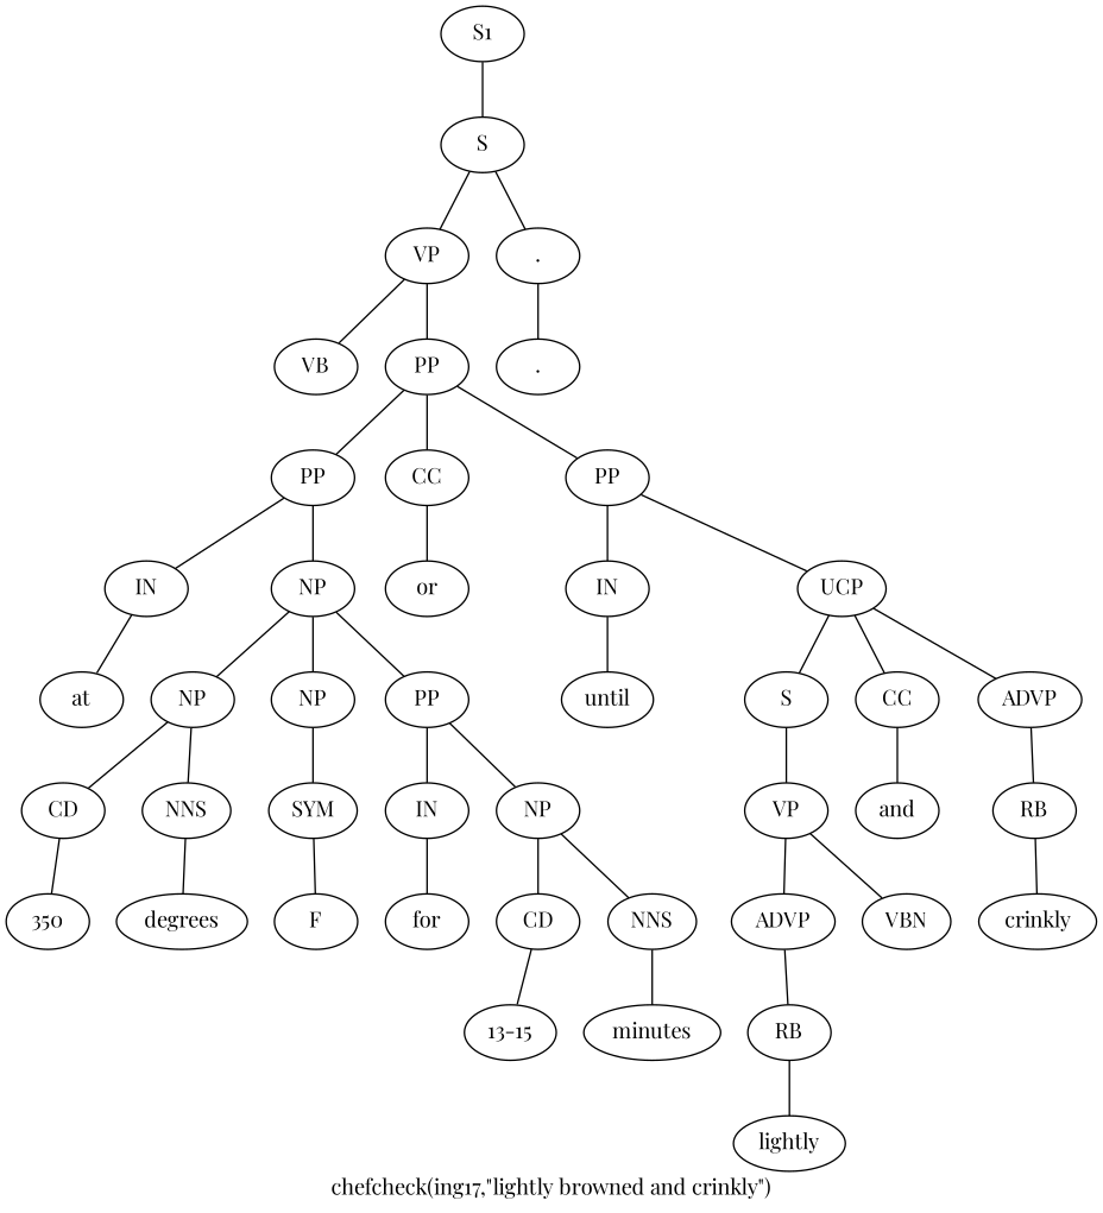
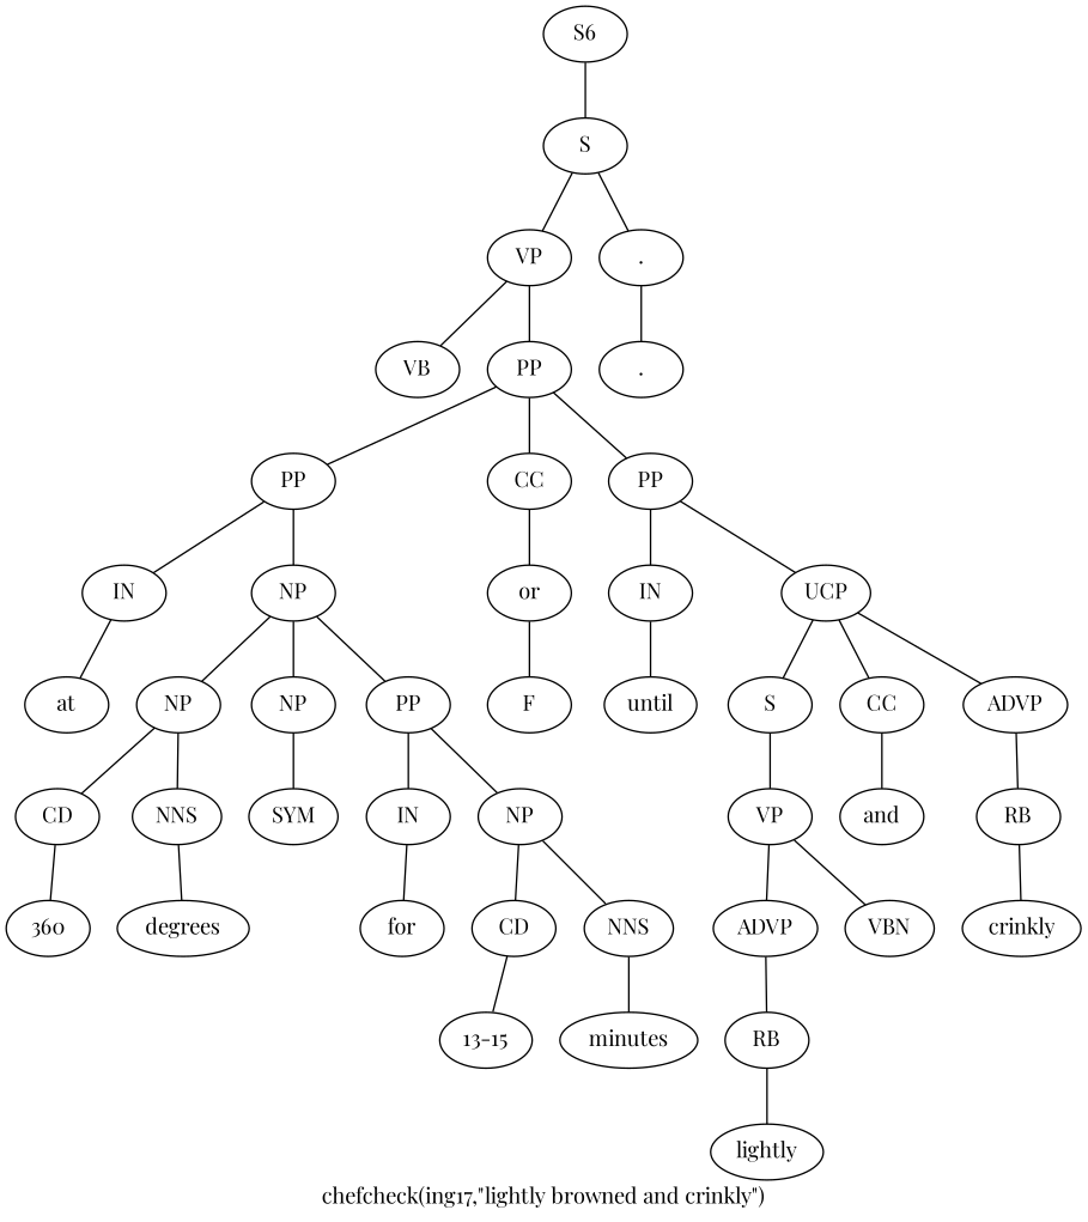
  graph {
    fontname="Playfair Display"
    label="chefcheck(ing17,\"lightly browned and crinkly\")"
    node [fontname="Playfair Display"]
    edge [fontname="Playfair Display"]
-   n1 [label=S1]
+   n1 [label=S6]
    n2 [label=S]
    n3 [label=VP]
    n4 [label="."]
    n5 [label=VB]
    n6 [label=PP]
    n7 [label="."]
    n8 [label=PP]
    n9 [label=CC]
    n10 [label=PP]
    n11 [label=IN]
    n12 [label=NP]
    n13 [label=or]
    n14 [label=IN]
    n15 [label=UCP]
    n16 [label=at]
    n17 [label=NP]
    n18 [label=NP]
    n19 [label=PP]
    n20 [label=CD]
    n21 [label=NNS]
    n22 [label=SYM]
    n23 [label=IN]
    n24 [label=NP]
-   n25 [label=350]
+   n25 [label=360]
    n26 [label=degrees]
    n27 [label=F]
    n28 [label=for]
    n29 [label=CD]
    n30 [label=NNS]
    n31 [label="13-15"]
    n32 [label=minutes]
    n33 [label=until]
    n34 [label=S]
    n35 [label=CC]
    n36 [label=ADVP]
    n37 [label=VP]
    n38 [label=and]
    n39 [label=RB]
    n40 [label=ADVP]
    n41 [label=VBN]
    n42 [label=RB]
    n43 [label=lightly]
    n44 [label=crinkly]
    n1 -- n2
    n2 -- n3
    n2 -- n4
    n3 -- n5
    n3 -- n6
    n4 -- n7
    n6 -- n8
    n6 -- n9
    n6 -- n10
    n8 -- n11
    n8 -- n12
    n9 -- n13
    n10 -- n14
    n10 -- n15
    n11 -- n16
    n12 -- n17
    n12 -- n18
    n12 -- n19
    n14 -- n33
    n15 -- n34
    n15 -- n35
    n15 -- n36
    n17 -- n20
    n17 -- n21
    n18 -- n22
    n19 -- n23
    n19 -- n24
    n20 -- n25
    n21 -- n26
-   n22 -- n27
+   n13 -- n27
    n23 -- n28
    n24 -- n29
    n24 -- n30
    n29 -- n31
    n30 -- n32
    n34 -- n37
    n35 -- n38
    n36 -- n39
    n37 -- n40
    n37 -- n41
    n39 -- n44
    n40 -- n42
    n42 -- n43
  }
